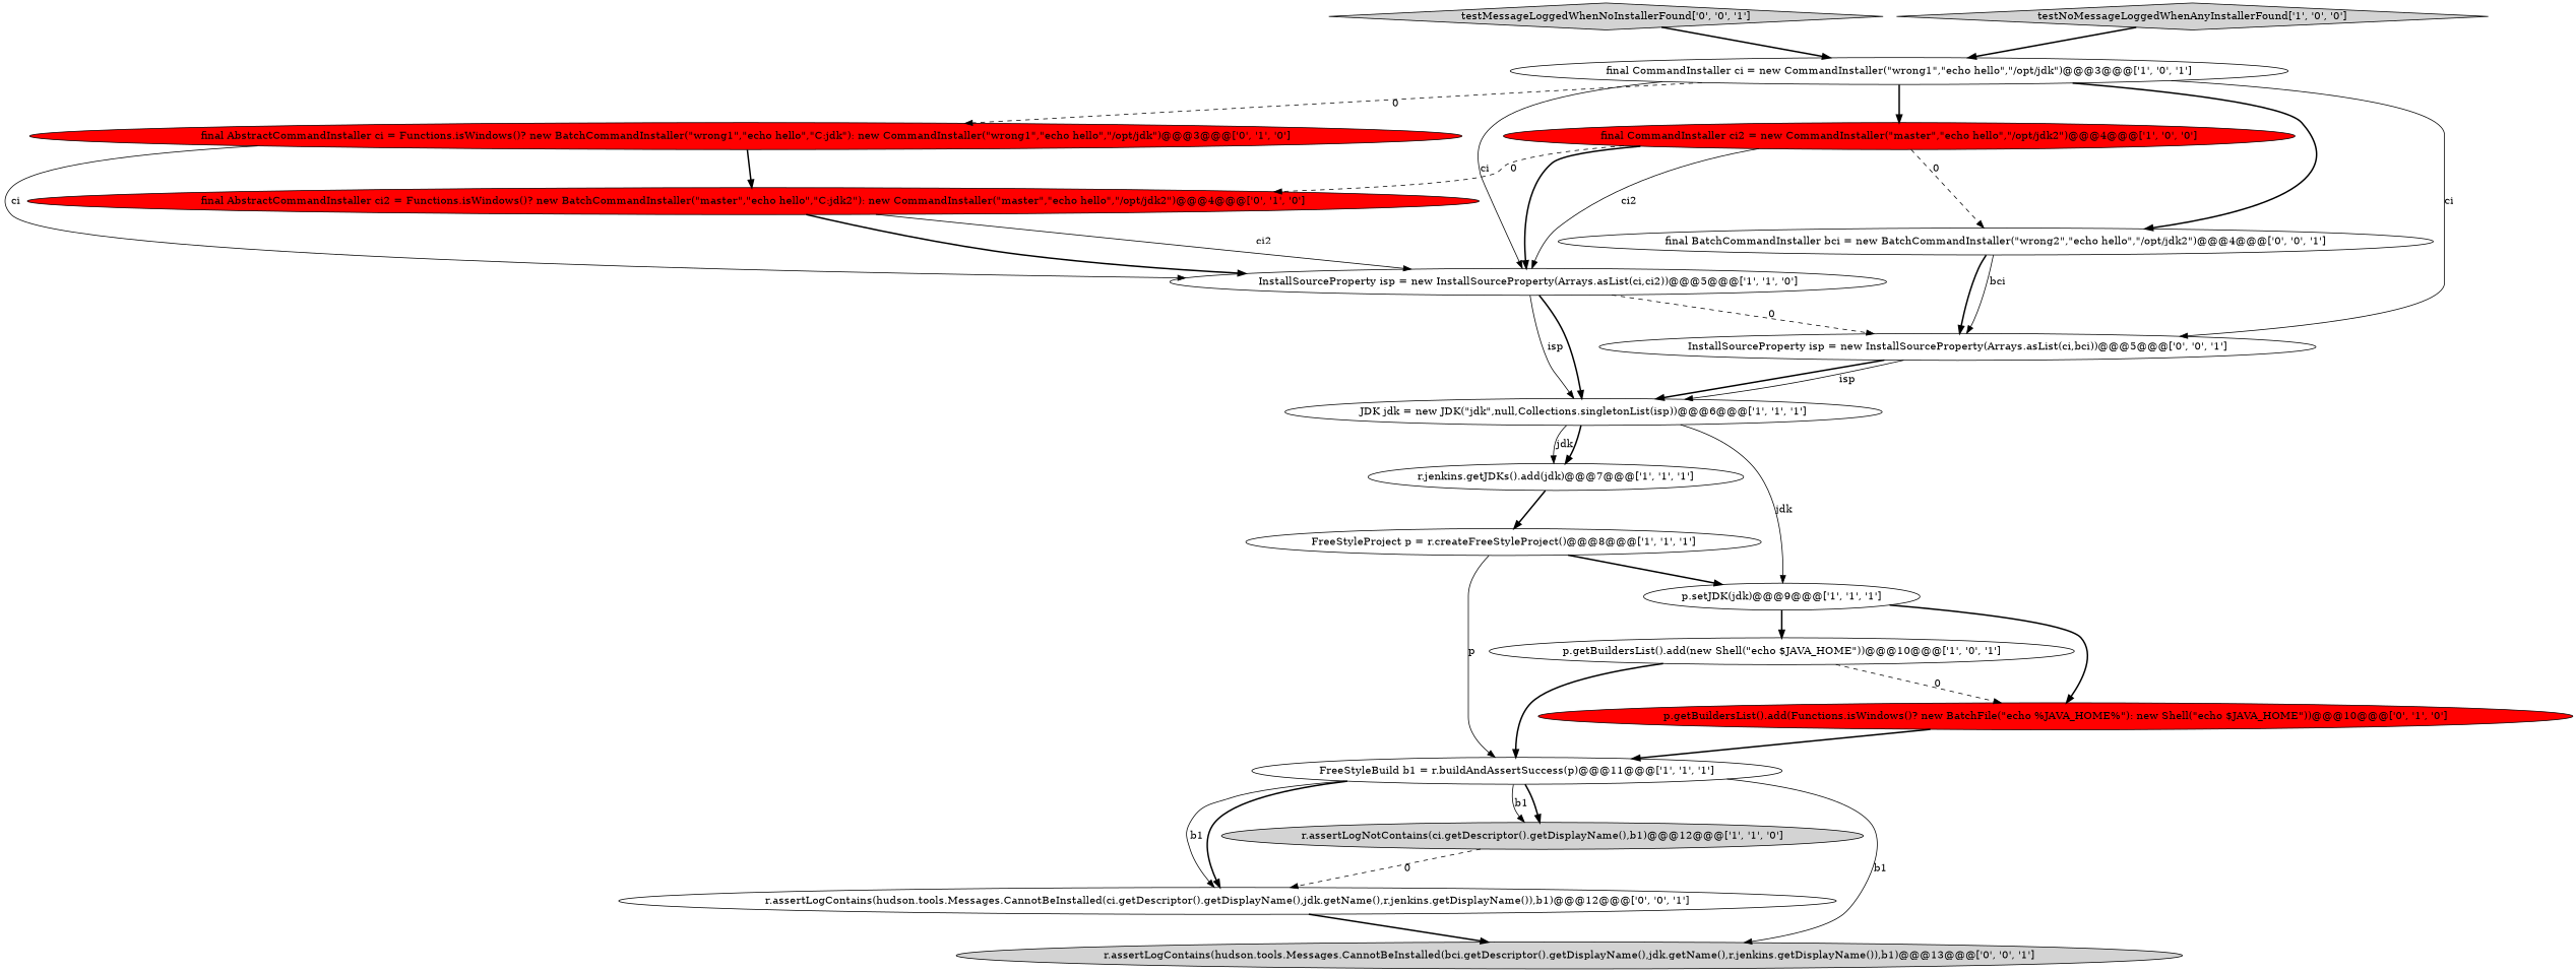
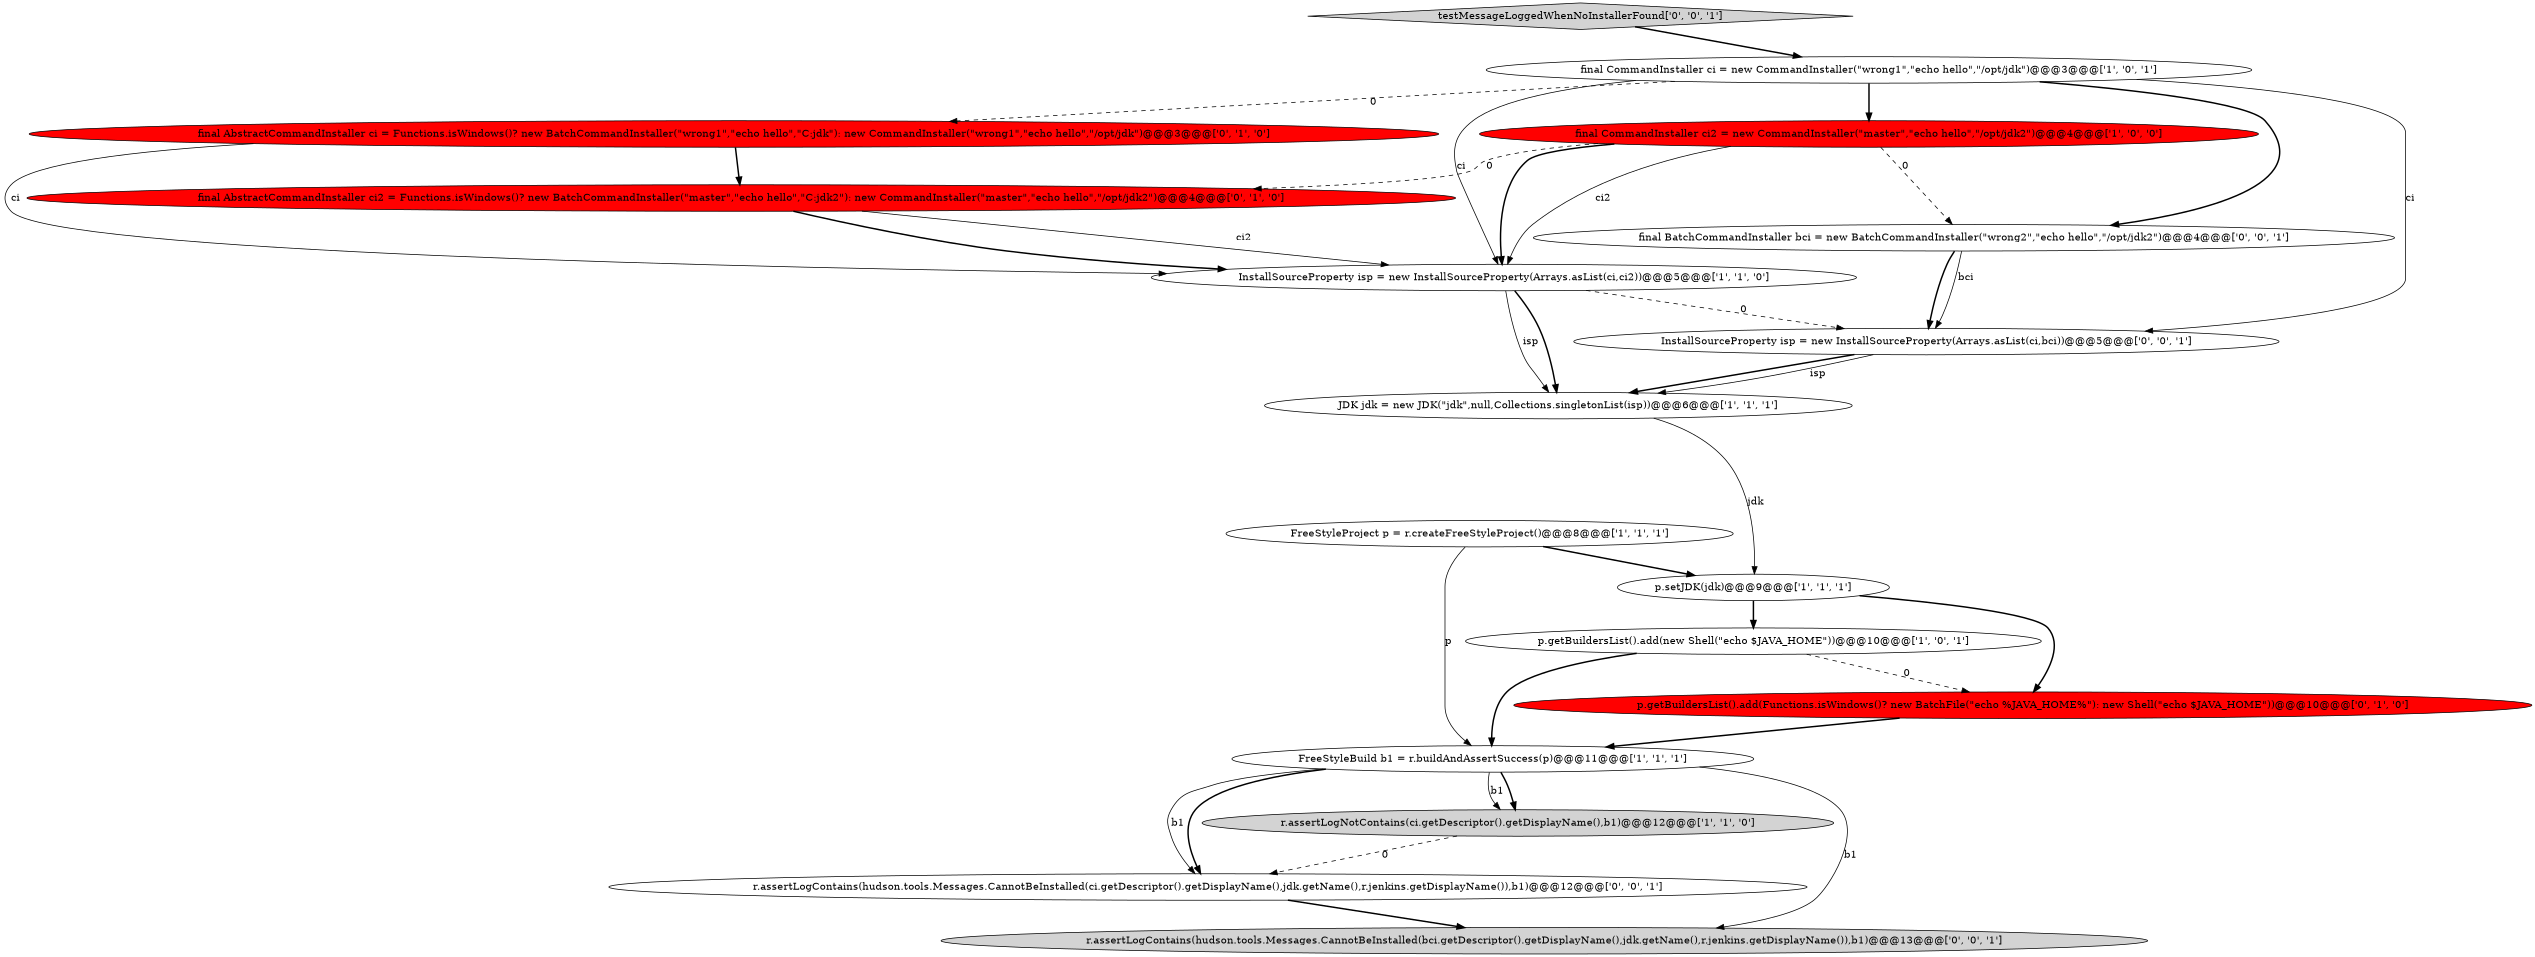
  digraph {
    node [fillcolor=white shape=ellipse style=filled]
    edge [style=bold]
    n1 [label="p.getBuildersList().add(new Shell(\"echo $JAVA_HOME\"))@@@10@@@['1', '0', '1']"]
    n2 [fillcolor=red label="p.getBuildersList().add(Functions.isWindows()? new BatchFile(\"echo %JAVA_HOME%\"): new Shell(\"echo $JAVA_HOME\"))@@@10@@@['0', '1', '0']"]
    n3 [label="FreeStyleBuild b1 = r.buildAndAssertSuccess(p)@@@11@@@['1', '1', '1']"]
    n4 [label="r.assertLogContains(hudson.tools.Messages.CannotBeInstalled(ci.getDescriptor().getDisplayName(),jdk.getName(),r.jenkins.getDisplayName()),b1)@@@12@@@['0', '0', '1']"]
    n5 [fillcolor=lightgray label="r.assertLogContains(hudson.tools.Messages.CannotBeInstalled(bci.getDescriptor().getDisplayName(),jdk.getName(),r.jenkins.getDisplayName()),b1)@@@13@@@['0', '0', '1']"]
    n6 [fillcolor=lightgray label="r.assertLogNotContains(ci.getDescriptor().getDisplayName(),b1)@@@12@@@['1', '1', '0']"]
    n7 [label="JDK jdk = new JDK(\"jdk\",null,Collections.singletonList(isp))@@@6@@@['1', '1', '1']"]
-   n8 [label="r.jenkins.getJDKs().add(jdk)@@@7@@@['1', '1', '1']"]
    n9 [label="p.setJDK(jdk)@@@9@@@['1', '1', '1']"]
    n10 [label="FreeStyleProject p = r.createFreeStyleProject()@@@8@@@['1', '1', '1']"]
    n11 [fillcolor=red label="final CommandInstaller ci2 = new CommandInstaller(\"master\",\"echo hello\",\"/opt/jdk2\")@@@4@@@['1', '0', '0']"]
    n12 [label="final BatchCommandInstaller bci = new BatchCommandInstaller(\"wrong2\",\"echo hello\",\"/opt/jdk2\")@@@4@@@['0', '0', '1']"]
    n13 [fillcolor=red label="final AbstractCommandInstaller ci2 = Functions.isWindows()? new BatchCommandInstaller(\"master\",\"echo hello\",\"C:\jdk2\"): new CommandInstaller(\"master\",\"echo hello\",\"/opt/jdk2\")@@@4@@@['0', '1', '0']"]
    n14 [label="InstallSourceProperty isp = new InstallSourceProperty(Arrays.asList(ci,ci2))@@@5@@@['1', '1', '0']"]
    n15 [label="InstallSourceProperty isp = new InstallSourceProperty(Arrays.asList(ci,bci))@@@5@@@['0', '0', '1']"]
    n16 [fillcolor=lightgray label="testMessageLoggedWhenNoInstallerFound['0', '0', '1']" shape=diamond]
    n17 [label="final CommandInstaller ci = new CommandInstaller(\"wrong1\",\"echo hello\",\"/opt/jdk\")@@@3@@@['1', '0', '1']"]
    n18 [fillcolor=red label="final AbstractCommandInstaller ci = Functions.isWindows()? new BatchCommandInstaller(\"wrong1\",\"echo hello\",\"C:\jdk\"): new CommandInstaller(\"wrong1\",\"echo hello\",\"/opt/jdk\")@@@3@@@['0', '1', '0']"]
-   n19 [fillcolor=lightgray label="testNoMessageLoggedWhenAnyInstallerFound['1', '0', '0']" shape=diamond]
    n1 -> n2 [label=0 style=dashed]
    n1 -> n3
    n2 -> n3
    n3 -> n4
    n3 -> n4 [label=b1 style=solid]
    n3 -> n5 [label=b1 style=solid]
    n3 -> n6
    n3 -> n6 [label=b1 style=solid]
    n4 -> n5
    n6 -> n4 [label=0 style=dashed]
-   n7 -> n8 [label=jdk style=solid]
-   n7 -> n8
    n7 -> n9 [label=jdk style=solid]
-   n8 -> n10
    n9 -> n1
    n9 -> n2
    n10 -> n3 [label=p style=solid]
    n10 -> n9
    n11 -> n12 [label=0 style=dashed]
    n11 -> n13 [label=0 style=dashed]
    n11 -> n14
    n11 -> n14 [label=ci2 style=solid]
    n12 -> n15
    n12 -> n15 [label=bci style=solid]
    n13 -> n14 [label=ci2 style=solid]
    n13 -> n14
    n14 -> n7 [label=isp style=solid]
    n14 -> n7
    n14 -> n15 [label=0 style=dashed]
    n15 -> n7
    n15 -> n7 [label=isp style=solid]
    n16 -> n17
    n17 -> n11
    n17 -> n12
    n17 -> n14 [label=ci style=solid]
    n17 -> n15 [label=ci style=solid]
    n17 -> n18 [label=0 style=dashed]
    n18 -> n13
    n18 -> n14 [label=ci style=solid]
-   n19 -> n17
  }
